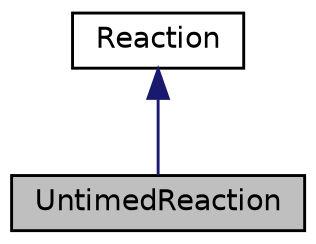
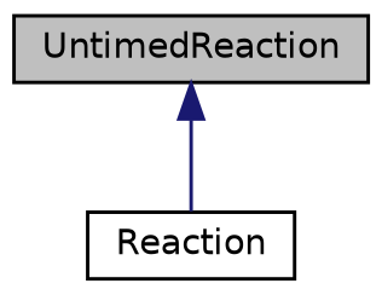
  digraph {
    node [color=black fontname=Helvetica fontsize=10 shape=record]
    n1 [fillcolor=grey75 fontcolor=black height=0.2 label=UntimedReaction style=filled width=0.4]
    n2 [height=0.2 label=Reaction width=0.4]
-   n2 -> n1 [color=midnightblue dir=back fontname=Helvetica fontsize=10 labelfontname=Helvetica labelfontsize=10 style=solid]
+   n1 -> n2 [color=midnightblue dir=back fontname=Helvetica fontsize=10 labelfontname=Helvetica labelfontsize=10 style=solid]
  }
